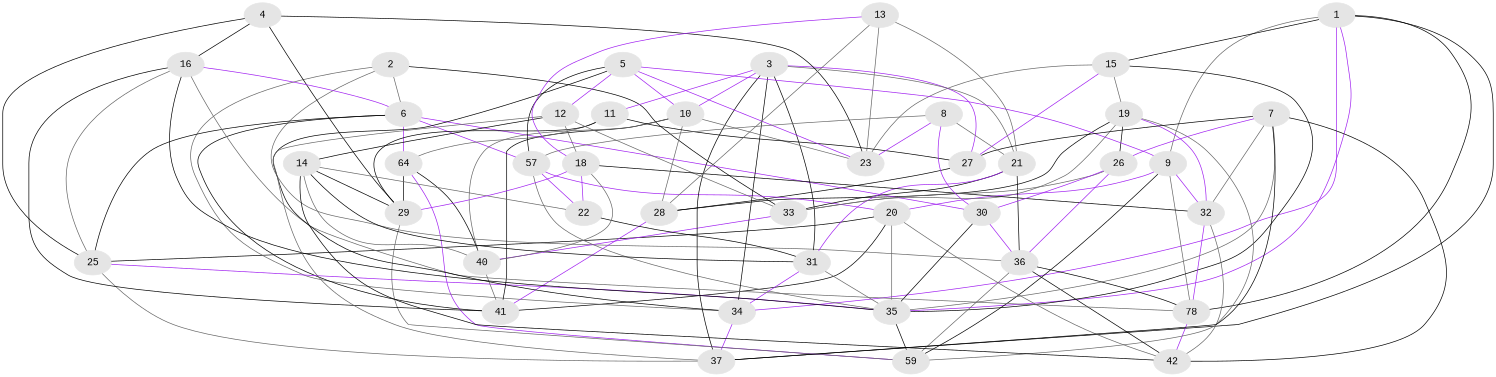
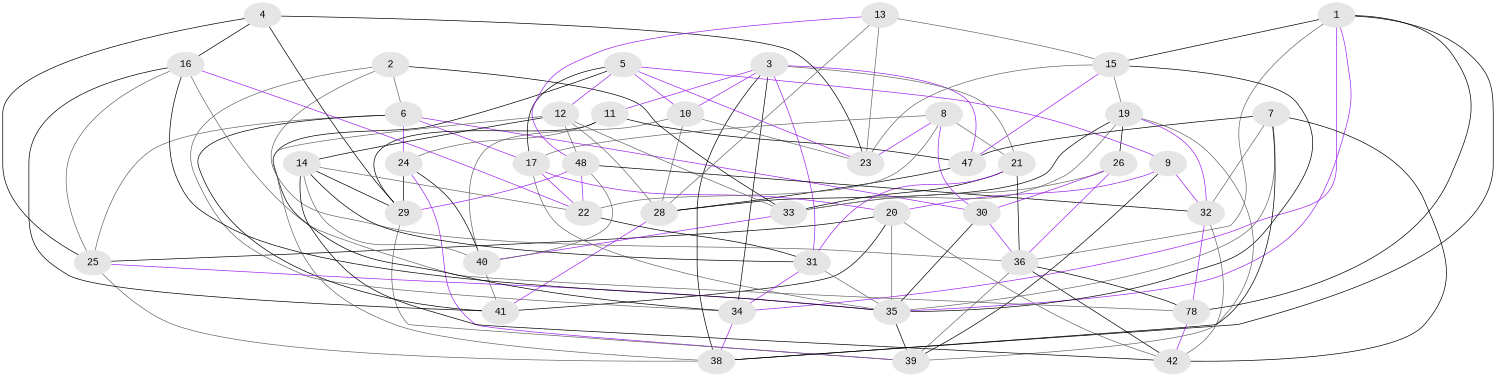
  graph {
    fontname="Liberation Mono"
    node [color=gray90 fontname="Liberation Mono" style=filled]
    edge [color=black fontname="Liberation Mono" weight=1.0]
    1
    9
    15
    34
    35
-   37
+   37 [label=38]
    n7 [label=78]
    32
    20
-   39 [label=59]
-   27
+   39
+   27 [label=47]
    23
    19
    42
    2
    6
    33
    36
    25
-   17 [label=57]
-   24 [label=64]
+   17
+   24
    30
    41
    40
    3
    10
    11
    21
    31
    28
    29
    4
    16
    22
    5
    12
    14
-   18
+   18 [label=48]
    7
    26
    8
    13
-   1 -- 9 [color=gray40]
+   1 -- 36 [color=gray40]
    1 -- 15
    1 -- 34 [color=purple]
    1 -- 35 [color=purple]
    1 -- 37
    1 -- n7
-   9 -- n7 [color=gray40]
    9 -- 32 [color=purple]
    9 -- 20 [color=purple]
    9 -- 39
    15 -- 35
    15 -- 27 [color=purple]
    15 -- 23 [color=gray40]
    15 -- 19 [color=gray40]
    34 -- 37 [color=purple]
    35 -- 39
    n7 -- 42 [color=purple]
    32 -- n7 [color=purple]
    32 -- 42 [color=gray40]
    20 -- 35 [color=gray40]
    20 -- 42 [color=gray40]
    20 -- 25
    20 -- 41
    27 -- 28
    19 -- 32 [color=purple]
    19 -- 39 [color=gray40]
    19 -- 33 [color=gray40]
    19 -- 28
    19 -- 26
    2 -- 34 [color=gray40]
    2 -- 6 [color=gray40]
    2 -- 33
    2 -- 36 [color=gray40]
-   6 -- 25
+   6 -- 25 [color=gray40]
    6 -- 17 [color=purple]
    6 -- 24 [color=purple]
    6 -- 30 [color=purple]
    6 -- 41
    33 -- 40 [color=purple]
    36 -- n7
    36 -- 39 [color=gray40]
    36 -- 42
    25 -- 35 [color=purple]
    25 -- 37 [color=gray40]
    17 -- 35 [color=gray40]
    17 -- 20 [color=purple]
    17 -- 22 [color=purple]
    24 -- 39 [color=purple]
    24 -- 40
    24 -- 29
    30 -- 35
    30 -- 36 [color=purple weight=2.0]
    40 -- 41 [color=gray40]
    3 -- 34
    3 -- 37
    3 -- 27 [color=purple weight=2.0]
    3 -- 10 [color=purple]
    3 -- 11 [color=purple]
    3 -- 21 [color=gray40]
-   3 -- 31
+   3 -- 31 [color=purple]
    10 -- 23 [color=gray40]
-   10 -- 41
    10 -- 40 [color=gray40]
    10 -- 28 [color=gray40]
    11 -- 27
    11 -- 24 [color=gray40]
    11 -- 29
    21 -- 33
    21 -- 36
    21 -- 31 [color=purple]
    31 -- 34 [color=purple]
    31 -- 35 [color=gray40]
    28 -- 41 [color=purple]
    29 -- 39 [color=gray40]
    4 -- 23
    4 -- 25
    4 -- 29
    4 -- 16
    16 -- 35
    16 -- n7 [color=gray40]
    16 -- 25 [color=gray40]
    16 -- 41
-   16 -- 6 [color=purple]
+   16 -- 22 [color=purple]
    22 -- 31
    5 -- 9 [color=purple]
    5 -- 34
    5 -- 23 [color=purple]
    5 -- 17
    5 -- 10 [color=purple]
    5 -- 12 [color=purple]
    12 -- 37 [color=gray40]
    12 -- 33 [color=gray40]
+   12 -- 28 [color=gray40]
    12 -- 14
    12 -- 18 [color=gray40]
    14 -- 42
    14 -- 40 [color=gray40]
    14 -- 31
    14 -- 29
    14 -- 22 [color=gray40]
    18 -- 32
    18 -- 40 [color=gray40]
    18 -- 29 [color=purple]
    18 -- 22 [color=purple]
    7 -- 35 [color=gray40]
    7 -- 37
    7 -- 32 [color=gray40]
    7 -- 27
    7 -- 42
-   7 -- 26 [color=purple]
    26 -- 33 [color=gray40]
    26 -- 36 [color=purple]
    26 -- 30 [color=purple]
    8 -- 23 [color=purple]
    8 -- 17 [color=gray40]
    8 -- 30 [color=purple]
    8 -- 21 [color=gray40 weight=2.0]
-   13 -- 21 [color=gray40]
+   8 -- 22 [color=gray40]
+   13 -- 15 [color=gray40]
    13 -- 23 [color=gray40]
    13 -- 28 [color=gray40]
    13 -- 18 [color=purple]
  }
